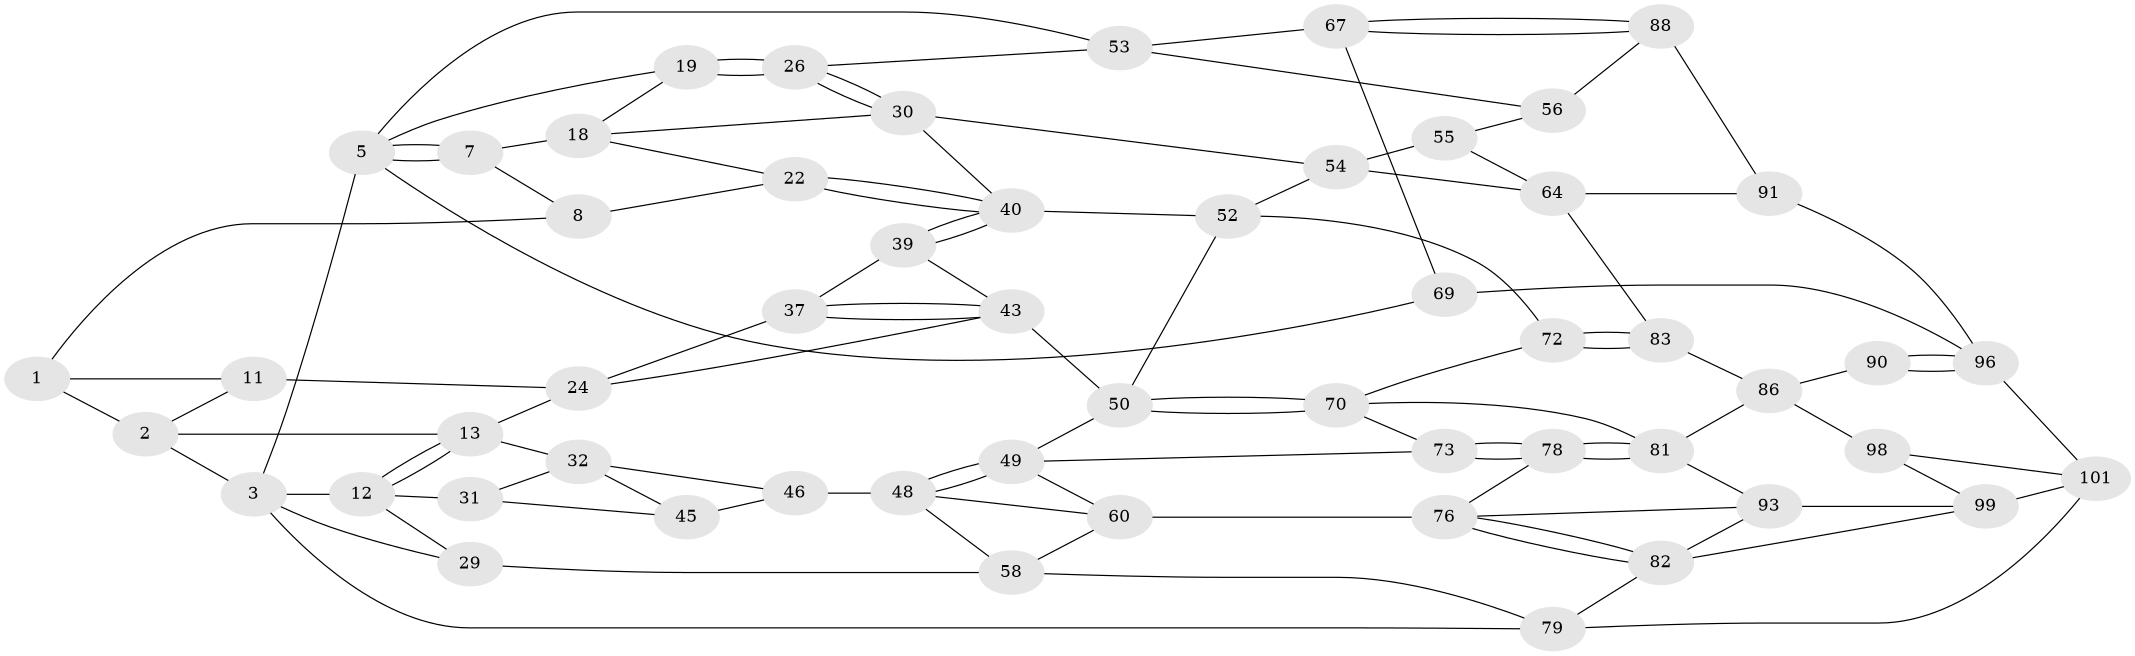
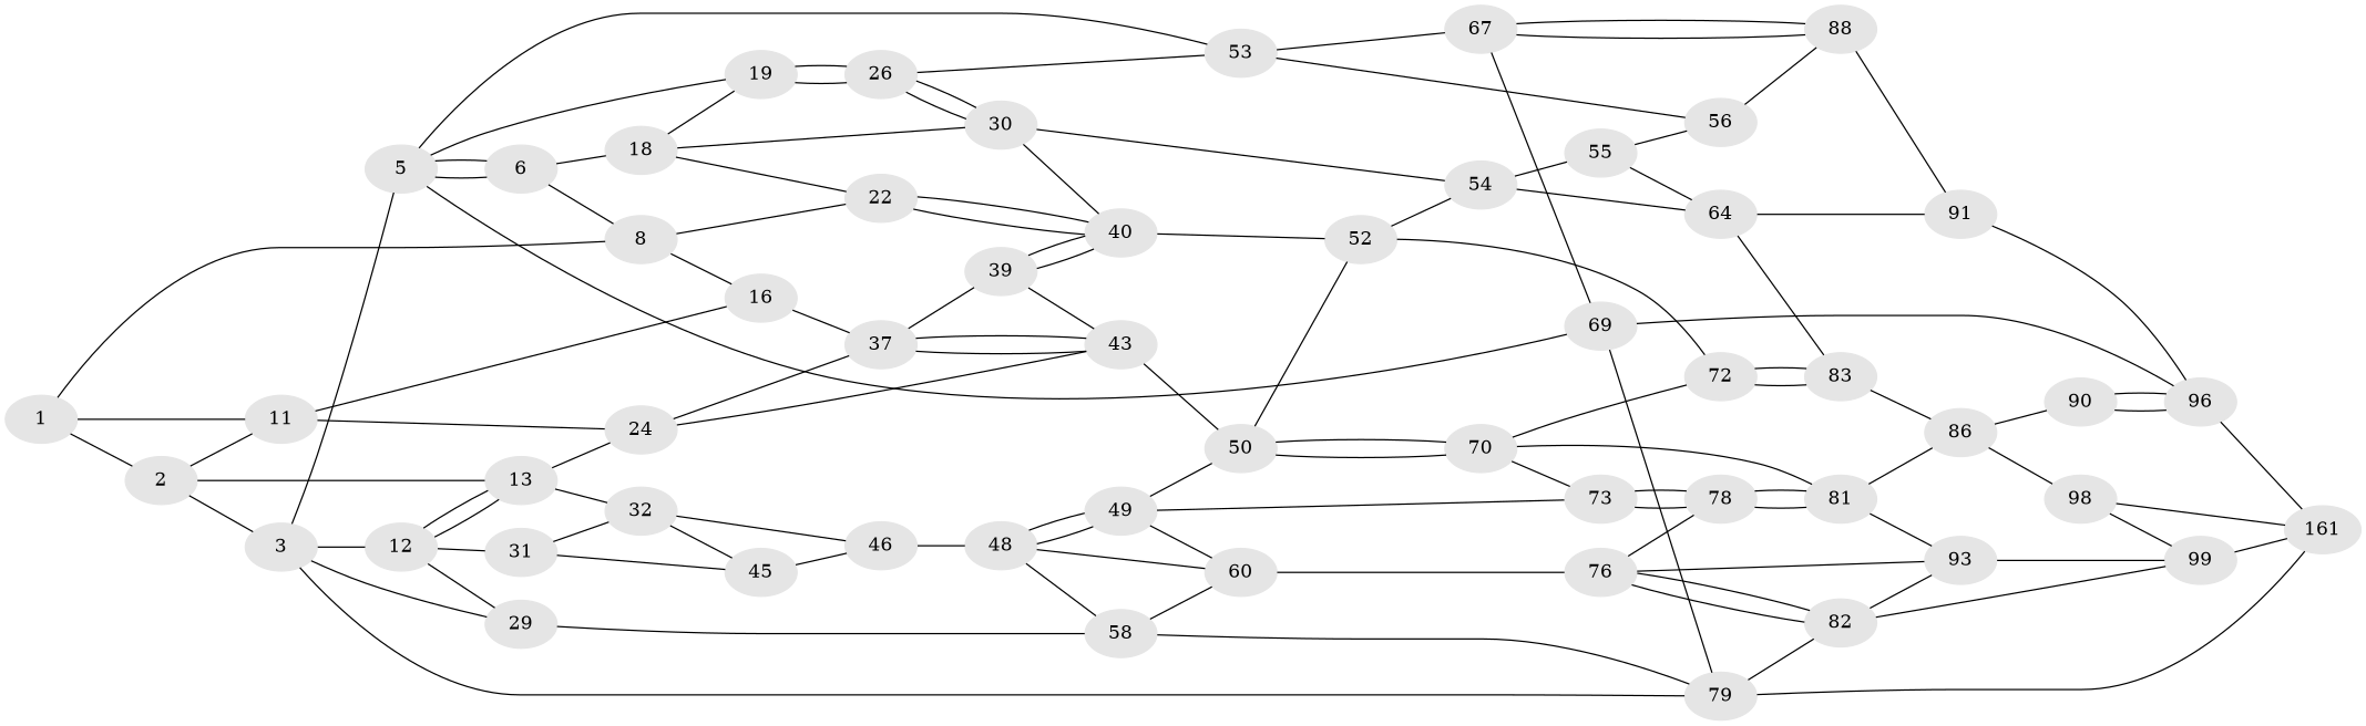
  graph {
    rankdir=LR
    node [color=gray90 style=filled]
    1 [super="+7"]
    2 [super="+10"]
    8 [super="+17"]
    11 [super="+15"]
    3 [super="+4"]
    13 [super="+14"]
+   16
    22
    24 [super="+25"]
    5 [super="+21"]
    12 [super="+28"]
    29 [super="+36"]
    79 [super="+80"]
    32 [super="+33"]
-   6 [super="+9" label=7]
+   6 [super="+9"]
    19 [super="+20"]
    53 [super="+57"]
    69
    31 [super="+34"]
    58 [super="+75"]
    82 [super="+95"]
-   101 [super="+102"]
+   101 [super="+102" label=161]
    18 [super="+23"]
    26 [super="+27"]
    56 [super="+87"]
    67 [super="+68"]
    96 [super="+97"]
    30 [super="+42"]
    37 [super="+38"]
    40 [super="+41"]
    43 [super="+44"]
    45
    46 [super="+47"]
    39
    54 [super="+63"]
    52 [super="+62"]
    50 [super="+51"]
    60 [super="+74"]
    55 [super="+66"]
    64 [super="+65"]
    48 [super="+59"]
    72
    70 [super="+71"]
    49 [super="+61"]
    73
    76 [super="+77"]
    78
    81 [super="+85"]
    83 [super="+84"]
    88 [super="+92"]
    91
    93 [super="+94"]
    86 [super="+89"]
    99
    90
    98 [super="+100"]
    1 -- 2
    1 -- 8
    1 -- 11
    2 -- 11
    2 -- 3
    2 -- 13
+   8 -- 16
    8 -- 22
+   11 -- 16
    11 -- 24
    3 -- 5
    3 -- 12
    3 -- 29
    3 -- 79
    13 -- 24
    13 -- 32
+   16 -- 37
    22 -- 40
    22 -- 40
    24 -- 37
    24 -- 43
    5 -- 6
    5 -- 6
    5 -- 19
    5 -- 53
    5 -- 69
    12 -- 13
    12 -- 13
    12 -- 29
    12 -- 31
    29 -- 58
    79 -- 82
    79 -- 101
    32 -- 45
    32 -- 46
    6 -- 8
    6 -- 18
    19 -- 26 [weight=2]
    19 -- 26
    53 -- 56
    53 -- 67
+   69 -- 79
    69 -- 96
    31 -- 32
    31 -- 45
    58 -- 79
    58 -- 60
    82 -- 93
    82 -- 99
    18 -- 22
    18 -- 19
    18 -- 30
    26 -- 53
    26 -- 30
    26 -- 30
    56 -- 88
    67 -- 69
    67 -- 88 [weight=2]
    67 -- 88
    96 -- 101
    30 -- 40
    30 -- 54
    37 -- 43
    37 -- 43
    37 -- 39
    40 -- 52
    43 -- 50
    45 -- 46
    46 -- 48
    39 -- 40
    39 -- 40
    39 -- 43
    54 -- 55
    54 -- 64
    52 -- 54
    52 -- 72
    50 -- 52
    50 -- 70
    50 -- 70
    60 -- 76
    55 -- 56 [weight=2]
    55 -- 64
    64 -- 83
    64 -- 91
    48 -- 58
    48 -- 60
    48 -- 49
    48 -- 49
    72 -- 83
    72 -- 83
    70 -- 72
    70 -- 73
    70 -- 81
    49 -- 50
    49 -- 60
    49 -- 73
    73 -- 78
    73 -- 78
    76 -- 82
    76 -- 82
    76 -- 78
    76 -- 93
    78 -- 81
    78 -- 81
    81 -- 93
    81 -- 86
    83 -- 86
    88 -- 91
    91 -- 96
    93 -- 99
    86 -- 90
    86 -- 98
    99 -- 101
    90 -- 96
    90 -- 96
    98 -- 101
    98 -- 99
  }
